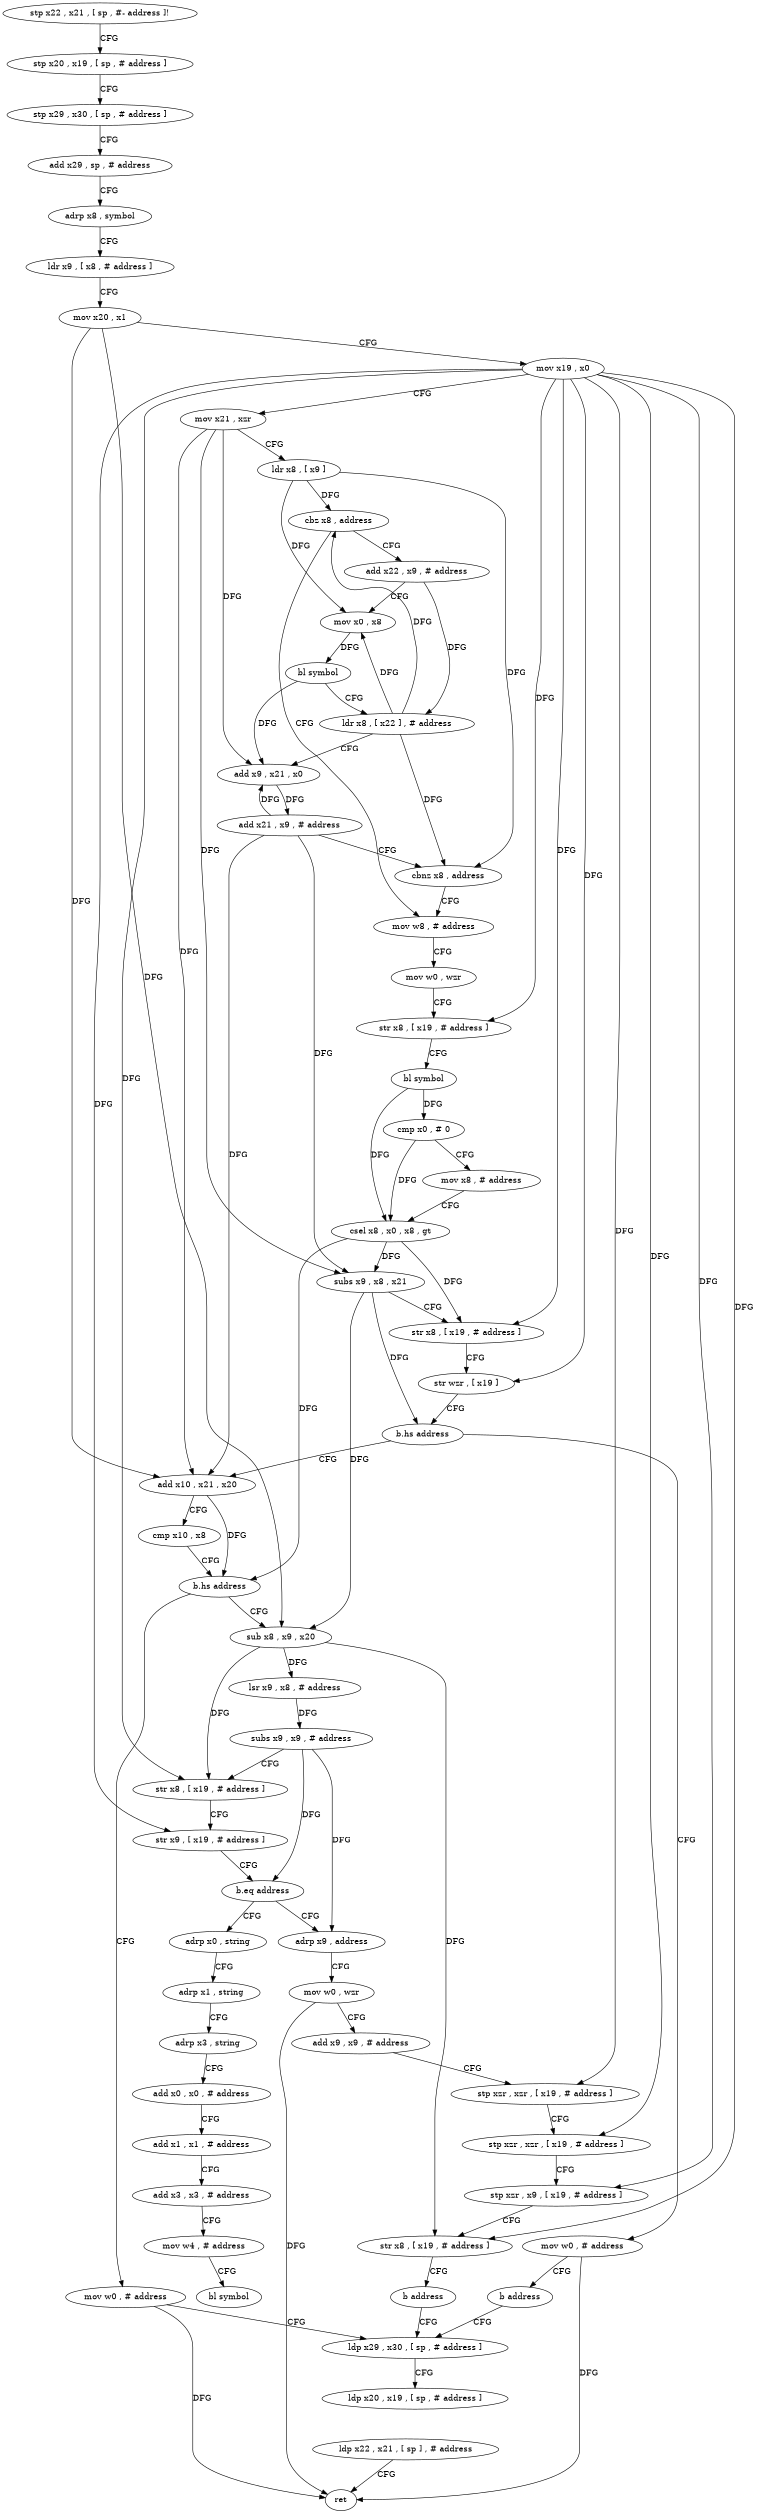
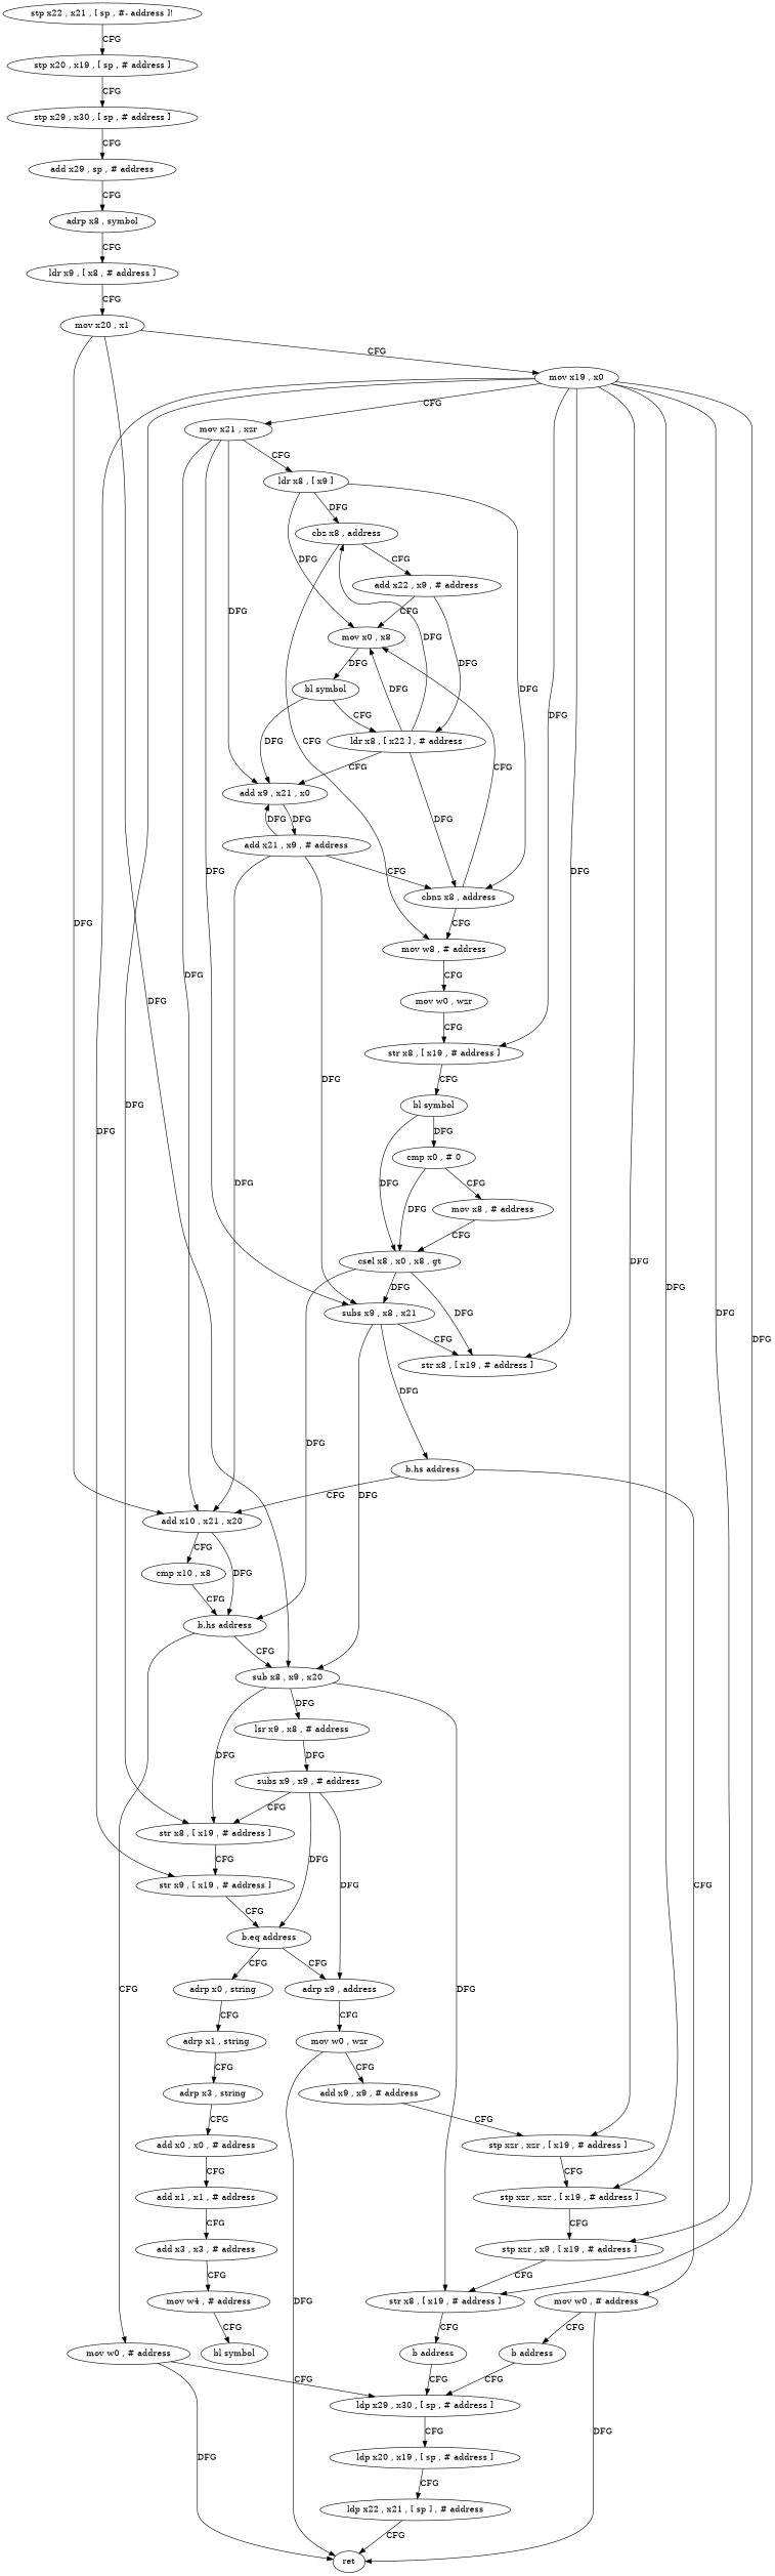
  digraph {
    n1 [label="stp x22 , x21 , [ sp , #- address ]!"]
    n2 [label="stp x20 , x19 , [ sp , # address ]"]
    n3 [label="stp x29 , x30 , [ sp , # address ]"]
    n4 [label="add x29 , sp , # address"]
    n5 [label="adrp x8 , symbol"]
    n6 [label="ldr x9 , [ x8 , # address ]"]
    n7 [label="mov x20 , x1"]
    n8 [label="mov x19 , x0"]
    n9 [label="add x10 , x21 , x20"]
    n10 [label="sub x8 , x9 , x20"]
    n11 [label="mov x21 , xzr"]
    n12 [label="str x8 , [ x19 , # address ]"]
    n13 [label="str x8 , [ x19 , # address ]"]
-   n14 [label="str wzr , [ x19 ]"]
    n15 [label="str x8 , [ x19 , # address ]"]
    n16 [label="str x9 , [ x19 , # address ]"]
    n17 [label="stp xzr , xzr , [ x19 , # address ]"]
    n18 [label="stp xzr , xzr , [ x19 , # address ]"]
    n19 [label="stp xzr , x9 , [ x19 , # address ]"]
    n20 [label="str x8 , [ x19 , # address ]"]
    n21 [label="b.hs address"]
    n22 [label="cmp x10 , x8"]
    n23 [label="lsr x9 , x8 , # address"]
    n24 [label="ldr x8 , [ x9 ]"]
    n25 [label="subs x9 , x8 , x21"]
    n26 [label="add x9 , x21 , x0"]
    n27 [label="bl symbol"]
    n28 [label="b.hs address"]
    n29 [label="b.eq address"]
    n30 [label="b address"]
    n31 [label="cbz x8 , address"]
    n32 [label="mov x0 , x8"]
    n33 [label="cbnz x8 , address"]
    n34 [label="add x21 , x9 , # address"]
    n35 [label="mov w8 , # address"]
    n36 [label="add x22 , x9 , # address"]
    n37 [label="bl symbol"]
    n38 [label="mov w0 , wzr"]
    n39 [label="ldr x8 , [ x22 ] , # address"]
    n40 [label="cmp x0 , # 0"]
    n41 [label="csel x8 , x0 , x8 , gt"]
    n42 [label="mov x8 , # address"]
    n43 [label="mov w0 , # address"]
    n44 [label="mov w0 , # address"]
    n45 [label="b address"]
    n46 [label=ret]
    n47 [label="ldp x29 , x30 , [ sp , # address ]"]
    n48 [label="ldp x20 , x19 , [ sp , # address ]"]
    n49 [label="subs x9 , x9 , # address"]
    n50 [label="ldp x22 , x21 , [ sp ] , # address"]
    n51 [label="adrp x9 , address"]
    n52 [label="adrp x0 , string"]
    n53 [label="adrp x1 , string"]
    n54 [label="mov w0 , wzr"]
    n55 [label="adrp x3 , string"]
    n56 [label="add x9 , x9 , # address"]
    n57 [label="add x0 , x0 , # address"]
    n58 [label="add x1 , x1 , # address"]
    n59 [label="add x3 , x3 , # address"]
    n60 [label="mov w4 , # address"]
    n61 [label="bl symbol"]
    n1 -> n2 [label=CFG]
    n2 -> n3 [label=CFG]
    n3 -> n4 [label=CFG]
    n4 -> n5 [label=CFG]
    n5 -> n6 [label=CFG]
    n6 -> n7 [label=CFG]
    n7 -> n8 [label=CFG]
    n7 -> n9 [label=DFG]
    n7 -> n10 [label=DFG]
    n8 -> n11 [label=CFG]
    n8 -> n12 [label=DFG]
    n8 -> n13 [label=DFG]
-   n8 -> n14 [label=DFG]
    n8 -> n15 [label=DFG]
    n8 -> n16 [label=DFG]
    n8 -> n17 [label=DFG]
    n8 -> n18 [label=DFG]
    n8 -> n19 [label=DFG]
    n8 -> n20 [label=DFG]
    n9 -> n21 [label=DFG]
    n9 -> n22 [label=CFG]
    n10 -> n15 [label=DFG]
    n10 -> n20 [label=DFG]
    n10 -> n23 [label=DFG]
    n11 -> n9 [label=DFG]
    n11 -> n24 [label=CFG]
    n11 -> n25 [label=DFG]
    n11 -> n26 [label=DFG]
    n12 -> n27 [label=CFG]
-   n13 -> n14 [label=CFG]
-   n14 -> n28 [label=CFG]
    n15 -> n16 [label=CFG]
    n16 -> n29 [label=CFG]
    n17 -> n18 [label=CFG]
    n18 -> n19 [label=CFG]
    n19 -> n20 [label=CFG]
    n20 -> n30 [label=CFG]
    n21 -> n10 [label=CFG]
    n21 -> n43 [label=CFG]
    n22 -> n21 [label=CFG]
    n23 -> n49 [label=DFG]
    n24 -> n31 [label=DFG]
    n24 -> n32 [label=DFG]
    n24 -> n33 [label=DFG]
    n25 -> n10 [label=DFG]
    n25 -> n13 [label=CFG]
    n25 -> n28 [label=DFG]
    n26 -> n34 [label=DFG]
    n27 -> n40 [label=DFG]
    n27 -> n41 [label=DFG]
    n28 -> n9 [label=CFG]
    n28 -> n44 [label=CFG]
    n29 -> n51 [label=CFG]
    n29 -> n52 [label=CFG]
    n30 -> n47 [label=CFG]
    n31 -> n35 [label=CFG]
    n31 -> n36 [label=CFG]
    n32 -> n37 [label=DFG]
+   n33 -> n32 [label=CFG]
    n33 -> n35 [label=CFG]
    n34 -> n9 [label=DFG]
    n34 -> n25 [label=DFG]
    n34 -> n26 [label=DFG]
    n34 -> n33 [label=CFG]
    n35 -> n38 [label=CFG]
    n36 -> n32 [label=CFG]
    n36 -> n39 [label=DFG]
    n37 -> n26 [label=DFG]
    n37 -> n39 [label=CFG]
    n38 -> n12 [label=CFG]
    n39 -> n26 [label=CFG]
    n39 -> n31 [label=DFG]
    n39 -> n32 [label=DFG]
    n39 -> n33 [label=DFG]
    n40 -> n41 [label=DFG]
    n40 -> n42 [label=CFG]
    n41 -> n13 [label=DFG]
    n41 -> n21 [label=DFG]
    n41 -> n25 [label=DFG]
    n42 -> n41 [label=CFG]
    n43 -> n46 [label=DFG]
    n43 -> n47 [label=CFG]
    n44 -> n45 [label=CFG]
    n44 -> n46 [label=DFG]
    n45 -> n47 [label=CFG]
    n47 -> n48 [label=CFG]
+   n48 -> n50 [label=CFG]
    n49 -> n15 [label=CFG]
    n49 -> n29 [label=DFG]
    n49 -> n51 [label=DFG]
    n50 -> n46 [label=CFG]
    n51 -> n54 [label=CFG]
    n52 -> n53 [label=CFG]
    n53 -> n55 [label=CFG]
    n54 -> n46 [label=DFG]
    n54 -> n56 [label=CFG]
    n55 -> n57 [label=CFG]
    n56 -> n17 [label=CFG]
    n57 -> n58 [label=CFG]
    n58 -> n59 [label=CFG]
    n59 -> n60 [label=CFG]
    n60 -> n61 [label=CFG]
  }
